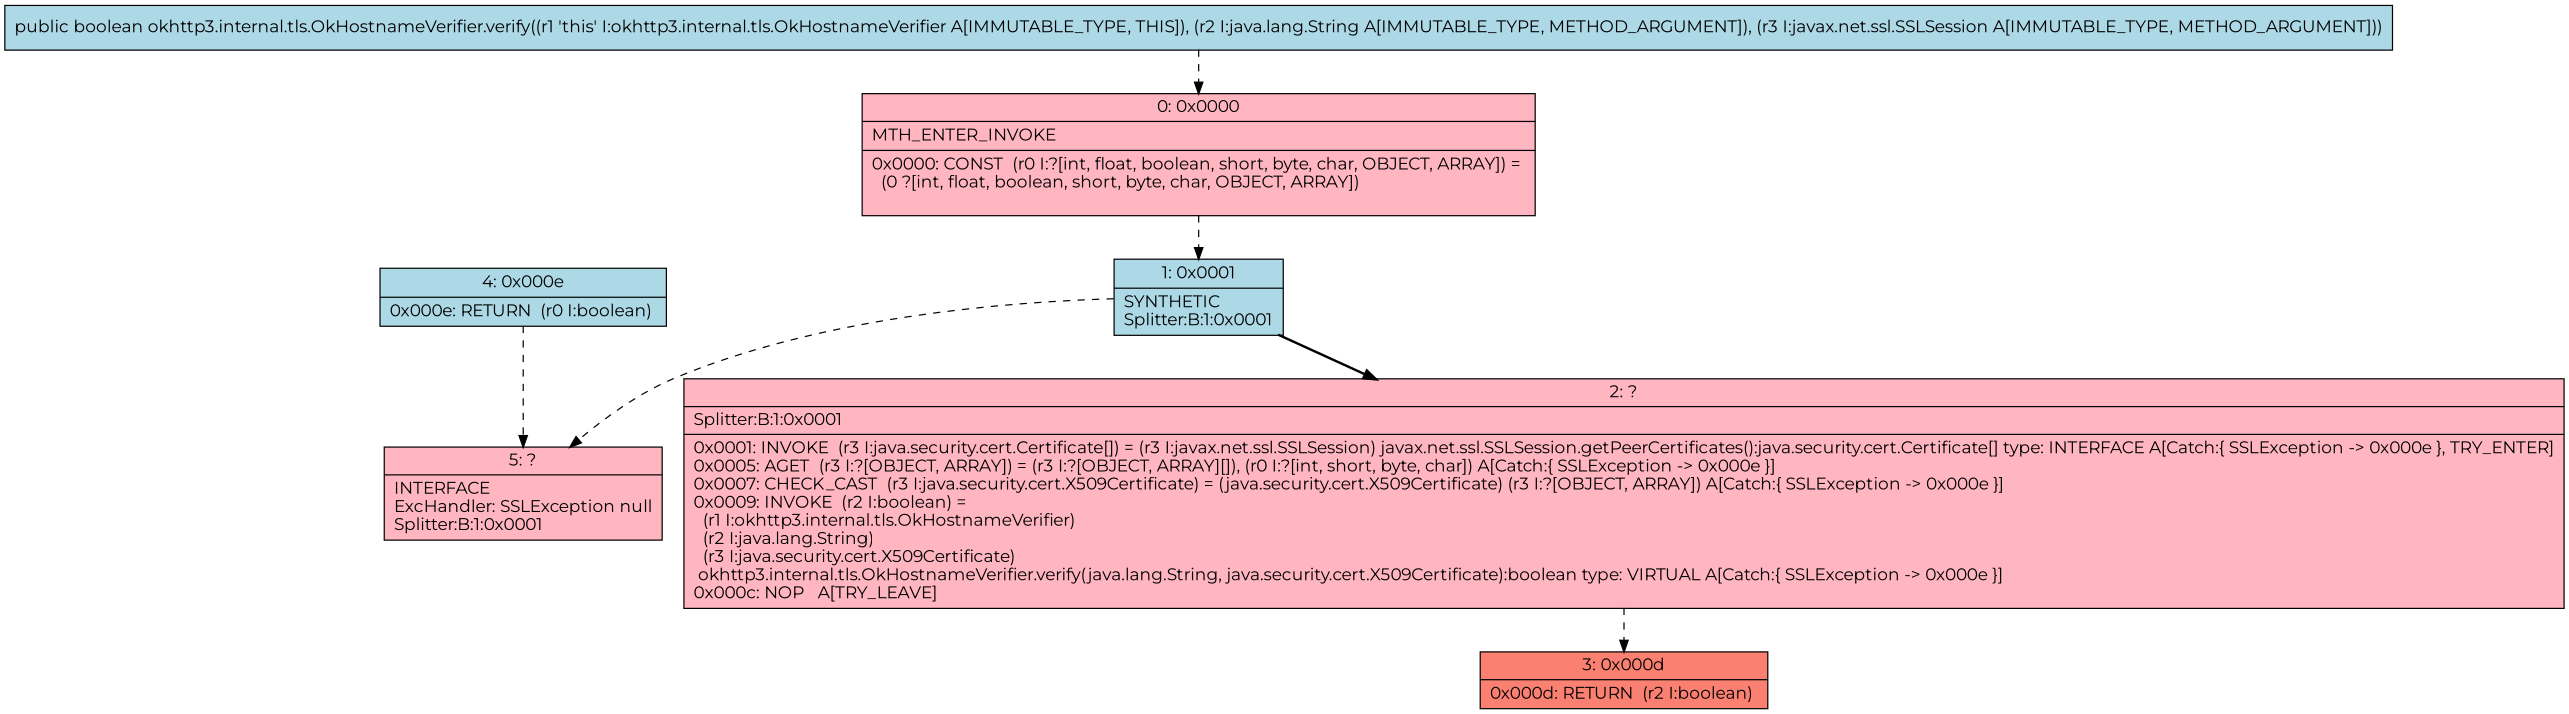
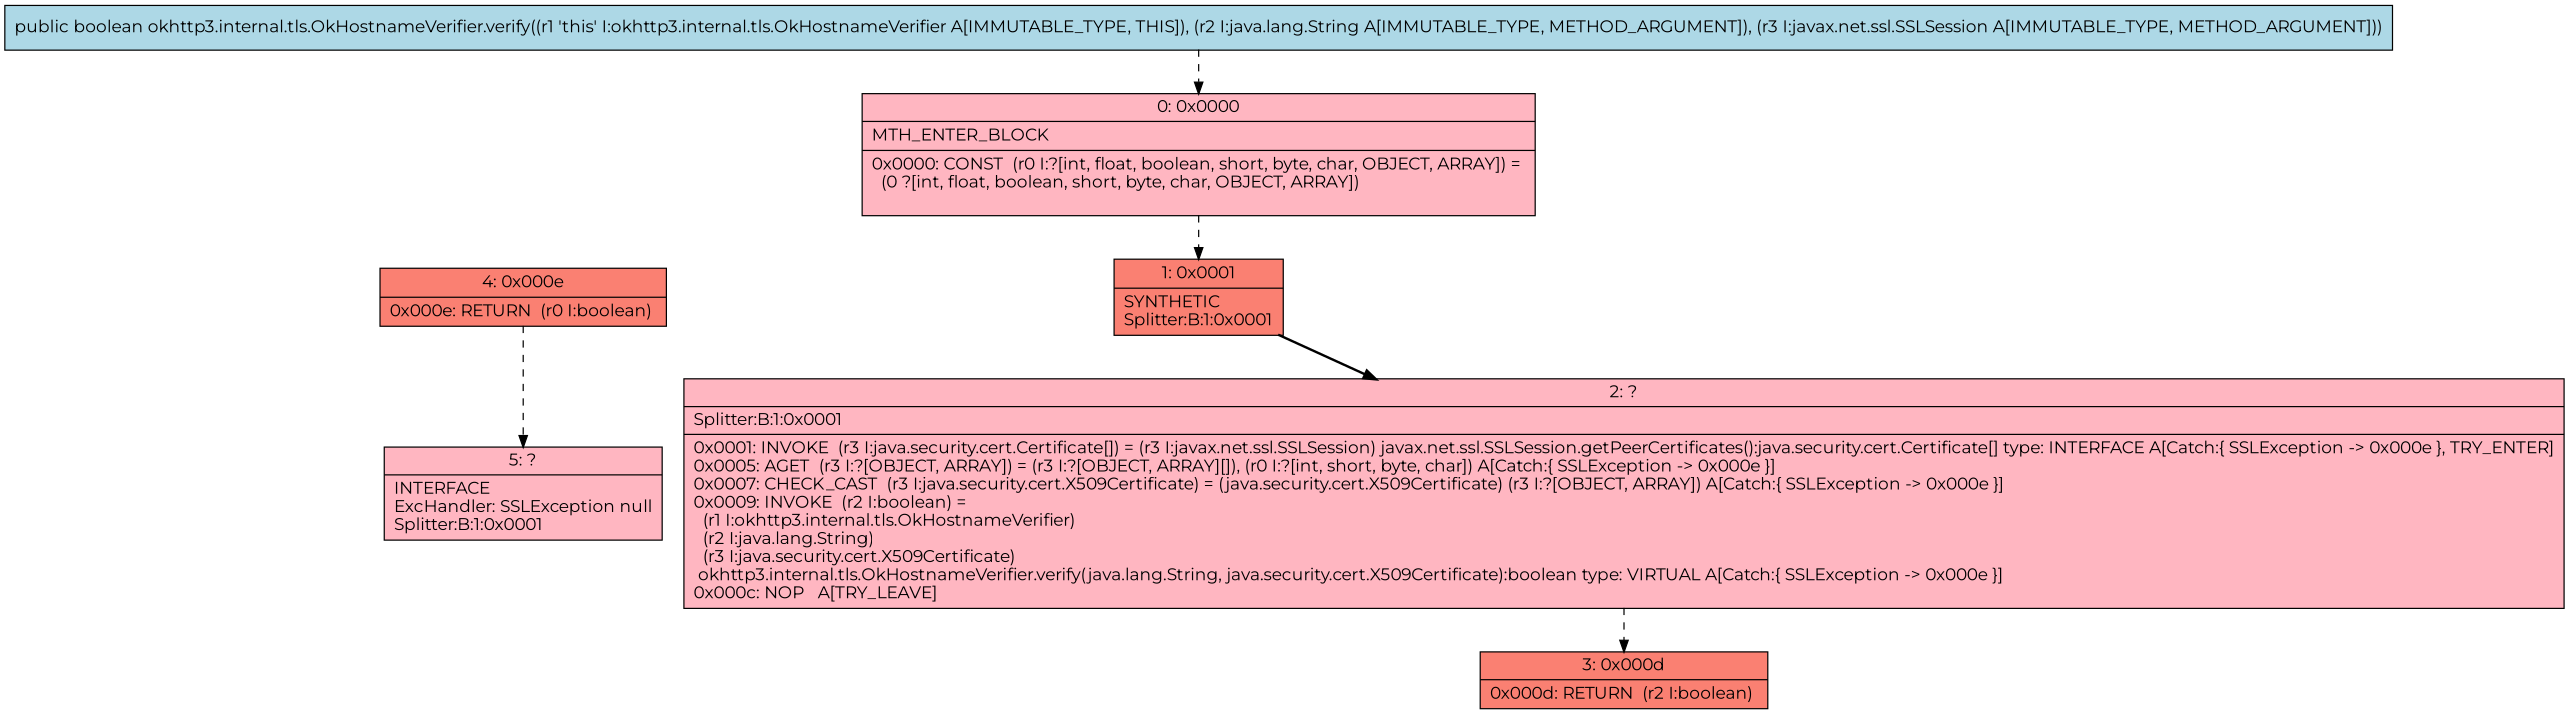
  digraph {
    fontname=Montserrat
    node [fillcolor=lightpink fontname=Montserrat shape=record style=filled]
    edge [fontname=Montserrat style=dashed]
-   n1 [label="{0\:\ 0x0000|MTH_ENTER_INVOKE\l|0x0000: CONST  (r0 I:?[int, float, boolean, short, byte, char, OBJECT, ARRAY]) = \l  (0 ?[int, float, boolean, short, byte, char, OBJECT, ARRAY])\l \l}"]
-   n2 [fillcolor=lightblue label="{1\:\ 0x0001|SYNTHETIC\lSplitter:B:1:0x0001\l}"]
+   n1 [label="{0\:\ 0x0000|MTH_ENTER_BLOCK\l|0x0000: CONST  (r0 I:?[int, float, boolean, short, byte, char, OBJECT, ARRAY]) = \l  (0 ?[int, float, boolean, short, byte, char, OBJECT, ARRAY])\l \l}"]
+   n2 [fillcolor=salmon label="{1\:\ 0x0001|SYNTHETIC\lSplitter:B:1:0x0001\l}"]
    n3 [label="{2\:\ ?|Splitter:B:1:0x0001\l|0x0001: INVOKE  (r3 I:java.security.cert.Certificate[]) = (r3 I:javax.net.ssl.SSLSession) javax.net.ssl.SSLSession.getPeerCertificates():java.security.cert.Certificate[] type: INTERFACE A[Catch:\{ SSLException \-\> 0x000e \}, TRY_ENTER]\l0x0005: AGET  (r3 I:?[OBJECT, ARRAY]) = (r3 I:?[OBJECT, ARRAY][]), (r0 I:?[int, short, byte, char]) A[Catch:\{ SSLException \-\> 0x000e \}]\l0x0007: CHECK_CAST  (r3 I:java.security.cert.X509Certificate) = (java.security.cert.X509Certificate) (r3 I:?[OBJECT, ARRAY]) A[Catch:\{ SSLException \-\> 0x000e \}]\l0x0009: INVOKE  (r2 I:boolean) = \l  (r1 I:okhttp3.internal.tls.OkHostnameVerifier)\l  (r2 I:java.lang.String)\l  (r3 I:java.security.cert.X509Certificate)\l okhttp3.internal.tls.OkHostnameVerifier.verify(java.lang.String, java.security.cert.X509Certificate):boolean type: VIRTUAL A[Catch:\{ SSLException \-\> 0x000e \}]\l0x000c: NOP   A[TRY_LEAVE]\l}"]
    n4 [label="{5\:\ ?|INTERFACE\lExcHandler: SSLException null\lSplitter:B:1:0x0001\l}"]
    n5 [fillcolor=salmon label="{3\:\ 0x000d|0x000d: RETURN  (r2 I:boolean) \l}"]
-   n6 [fillcolor=lightblue label="{4\:\ 0x000e|0x000e: RETURN  (r0 I:boolean) \l}"]
+   n6 [fillcolor=salmon label="{4\:\ 0x000e|0x000e: RETURN  (r0 I:boolean) \l}"]
    n7 [fillcolor=lightblue label="{public boolean okhttp3.internal.tls.OkHostnameVerifier.verify((r1 'this' I:okhttp3.internal.tls.OkHostnameVerifier A[IMMUTABLE_TYPE, THIS]), (r2 I:java.lang.String A[IMMUTABLE_TYPE, METHOD_ARGUMENT]), (r3 I:javax.net.ssl.SSLSession A[IMMUTABLE_TYPE, METHOD_ARGUMENT])) }"]
    n1 -> n2
    n2 -> n3 [style=bold]
-   n2 -> n4
    n3 -> n5
    n6 -> n4
    n7 -> n1
  }
